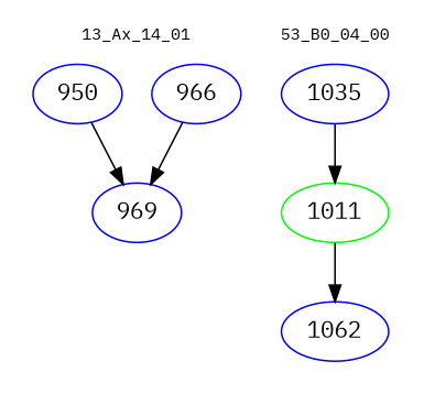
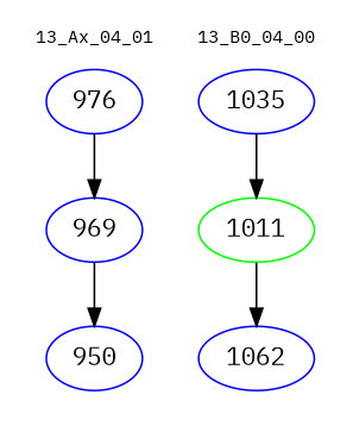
  digraph {
    fontname="IBM Plex Mono"
    node [color=blue fontname="IBM Plex Mono"]
    edge [color=black fontname="IBM Plex Mono"]
-   n1 [label=966]
+   n1 [label=976]
    n2 [label=950]
    n3 [label=969]
    n4 [label=1035]
    n5 [color=green label=1011]
    n6 [label=1062]
    subgraph cluster_1 {
      color=white
      fontsize=10
-     label="13_Ax_14_01"
+     label="13_Ax_04_01"
      n1
      n2
      n3
    }
    subgraph cluster_2 {
      color=white
      fontsize=10
-     label="53_B0_04_00"
+     label="13_B0_04_00"
      n4
      n5
      n6
    }
    n1 -> n3
-   n2 -> n3
+   n3 -> n2
    n4 -> n5
    n5 -> n6
  }
